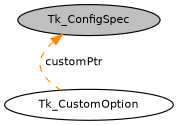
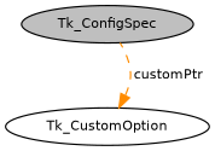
  digraph {
    node [color=black fontname=Helvetica fontsize=10 shape=ellipse style=filled]
    n1 [fillcolor=grey75 fontcolor=black height=0.2 label=Tk_ConfigSpec width=0.4]
    n2 [fillcolor=white height=0.2 label=Tk_CustomOption width=0.4]
-   n1 -> n2 [color=darkorange dir=back fontname=Helvetica fontsize=10 label=" customPtr" labelfontname=Helvetica labelfontsize=10 style=dashed]
+   n2 -> n1 [color=darkorange dir=back fontname=Helvetica fontsize=10 label=" customPtr" labelfontname=Helvetica labelfontsize=10 style=dashed]
  }
